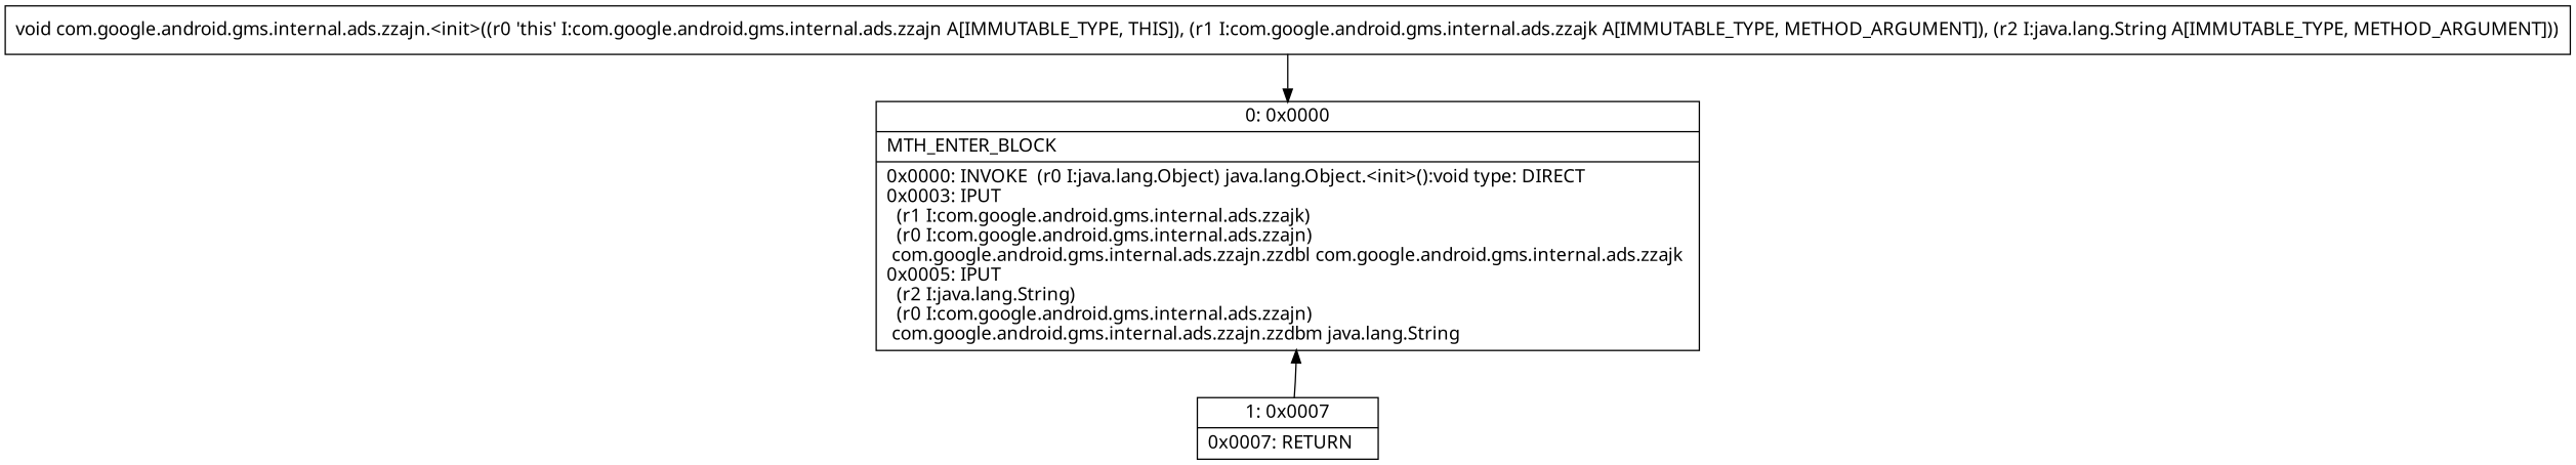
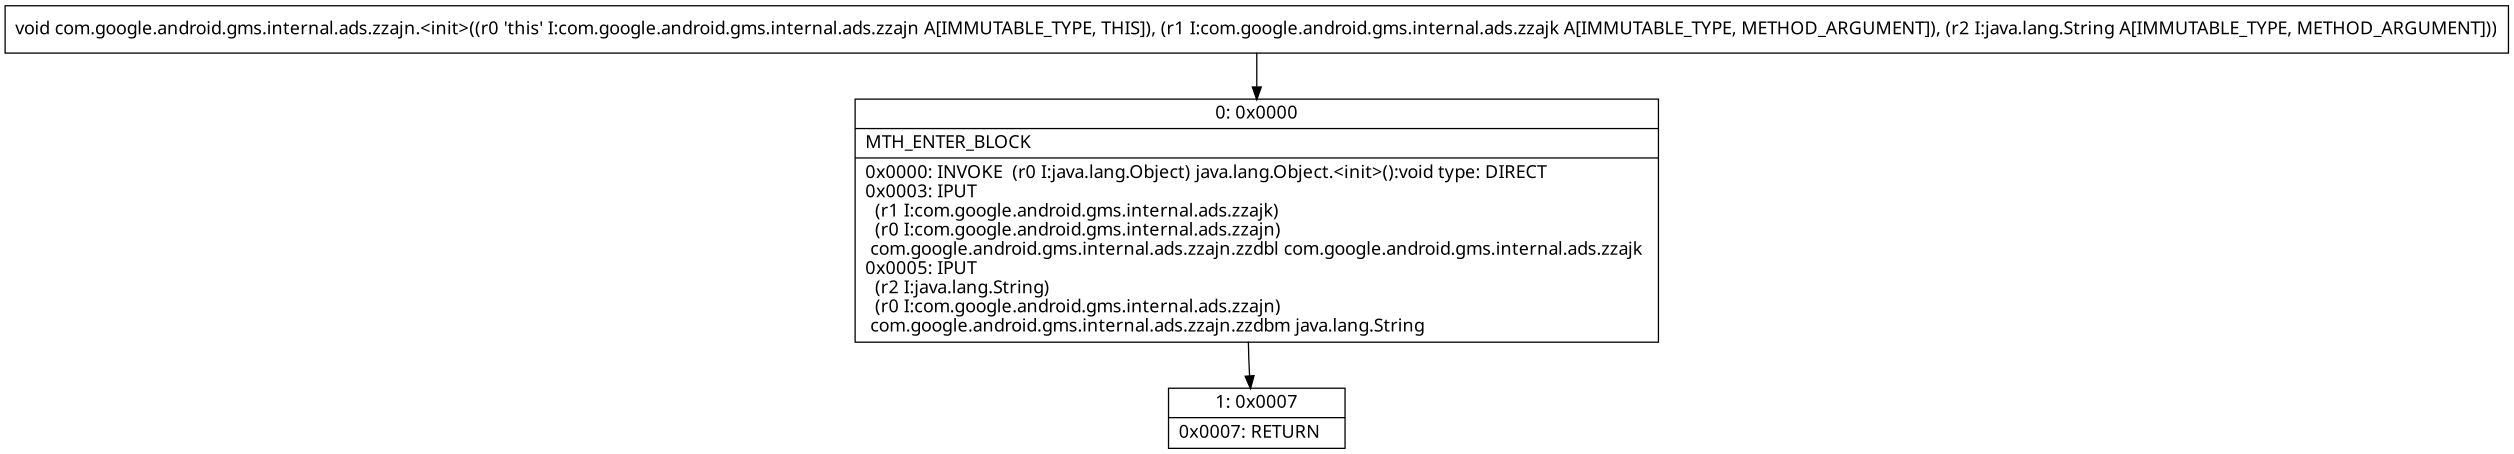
  digraph {
    fontname="Noto Sans"
    node [shape=record fontname="Noto Sans"]
    edge [fontname="Noto Sans"]
    n1 [label="{0\:\ 0x0000|MTH_ENTER_BLOCK\l|0x0000: INVOKE  (r0 I:java.lang.Object) java.lang.Object.\<init\>():void type: DIRECT \l0x0003: IPUT  \l  (r1 I:com.google.android.gms.internal.ads.zzajk)\l  (r0 I:com.google.android.gms.internal.ads.zzajn)\l com.google.android.gms.internal.ads.zzajn.zzdbl com.google.android.gms.internal.ads.zzajk \l0x0005: IPUT  \l  (r2 I:java.lang.String)\l  (r0 I:com.google.android.gms.internal.ads.zzajn)\l com.google.android.gms.internal.ads.zzajn.zzdbm java.lang.String \l}"]
    n2 [label="{1\:\ 0x0007|0x0007: RETURN   \l}"]
    n3 [label="{void com.google.android.gms.internal.ads.zzajn.\<init\>((r0 'this' I:com.google.android.gms.internal.ads.zzajn A[IMMUTABLE_TYPE, THIS]), (r1 I:com.google.android.gms.internal.ads.zzajk A[IMMUTABLE_TYPE, METHOD_ARGUMENT]), (r2 I:java.lang.String A[IMMUTABLE_TYPE, METHOD_ARGUMENT])) }"]
-   n2 -> n1
+   n1 -> n2
    n3 -> n1
  }
